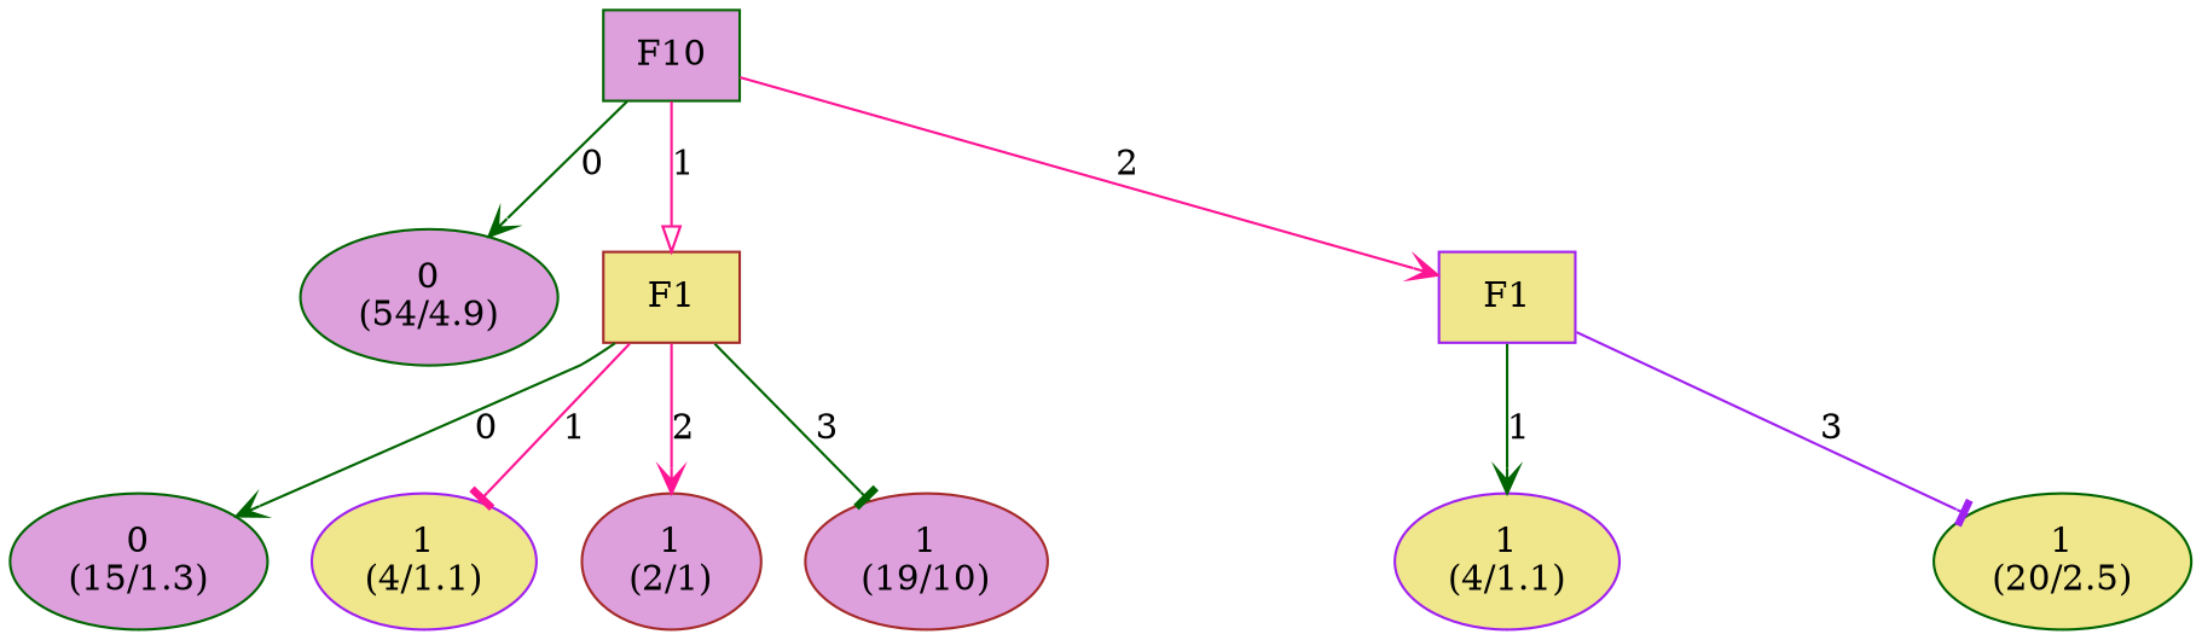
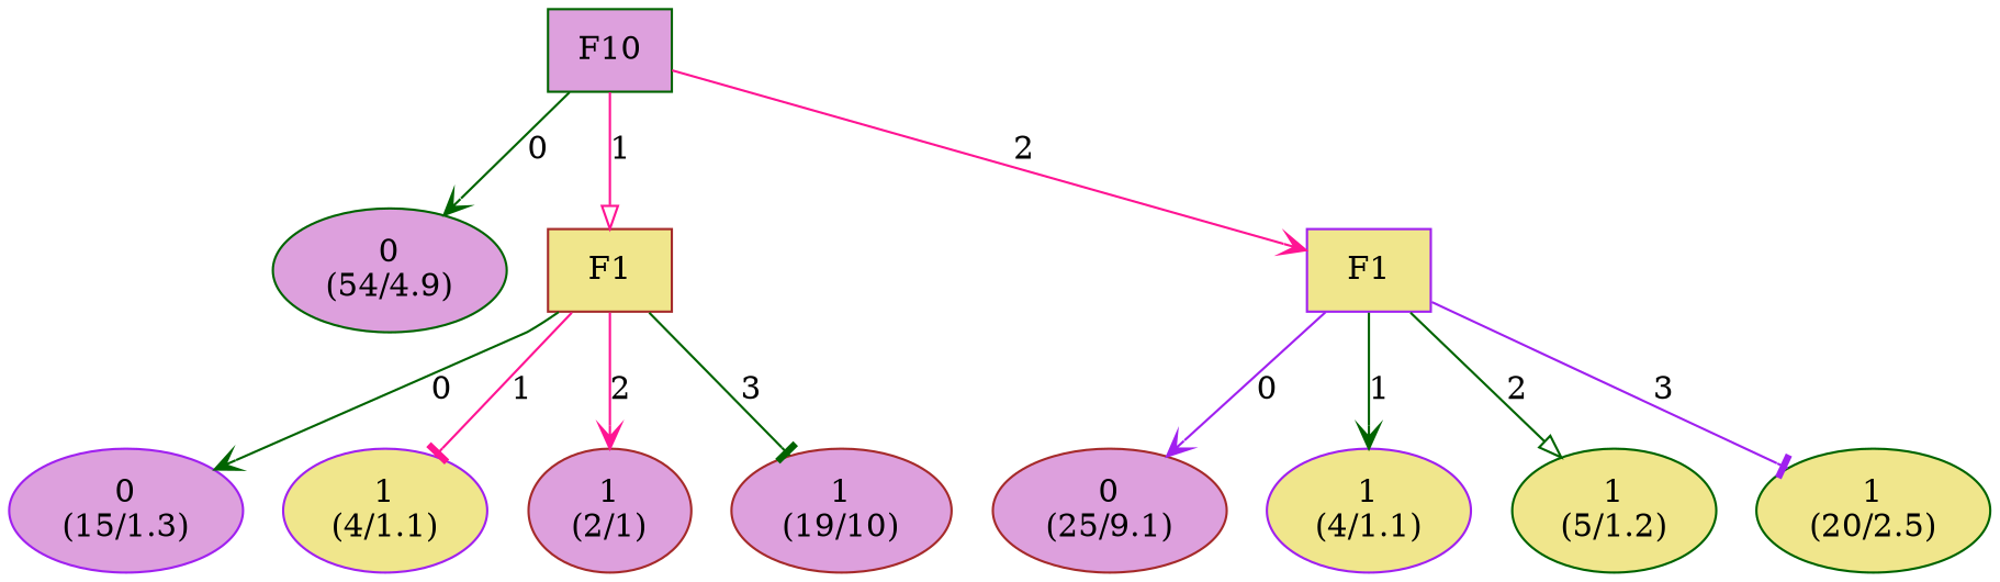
  digraph {
    node [color=darkgreen fillcolor=plum shape=ellipse style=filled]
    edge [arrowhead=vee color=darkgreen]
    n1 [label="F10\n" shape=box]
    n2 [label="0\n(54/4.9)"]
    n3 [color=brown fillcolor=khaki label="F1\n" shape=box]
    n4 [color=purple fillcolor=khaki label="F1\n" shape=box]
-   n5 [label="0\n(15/1.3)"]
+   n5 [color=purple label="0\n(15/1.3)"]
    n6 [color=purple fillcolor=khaki label="1\n(4/1.1)"]
    n7 [color=brown label="1\n(2/1)"]
    n8 [color=brown label="1\n(19/10)"]
+   n9 [color=brown label="0\n(25/9.1)"]
    n10 [color=purple fillcolor=khaki label="1\n(4/1.1)"]
+   n11 [fillcolor=khaki label="1\n(5/1.2)"]
    n12 [fillcolor=khaki label="1\n(20/2.5)"]
    n1 -> n2 [label=0]
    n1 -> n3 [arrowhead=onormal color=deeppink label=1]
    n1 -> n4 [color=deeppink label=2]
    n3 -> n5 [label=0]
    n3 -> n6 [arrowhead=tee color=deeppink label=1]
    n3 -> n7 [color=deeppink label=2]
    n3 -> n8 [arrowhead=tee label=3]
+   n4 -> n9 [color=purple label=0]
    n4 -> n10 [label=1]
+   n4 -> n11 [arrowhead=onormal label=2]
    n4 -> n12 [arrowhead=tee color=purple label=3]
  }
